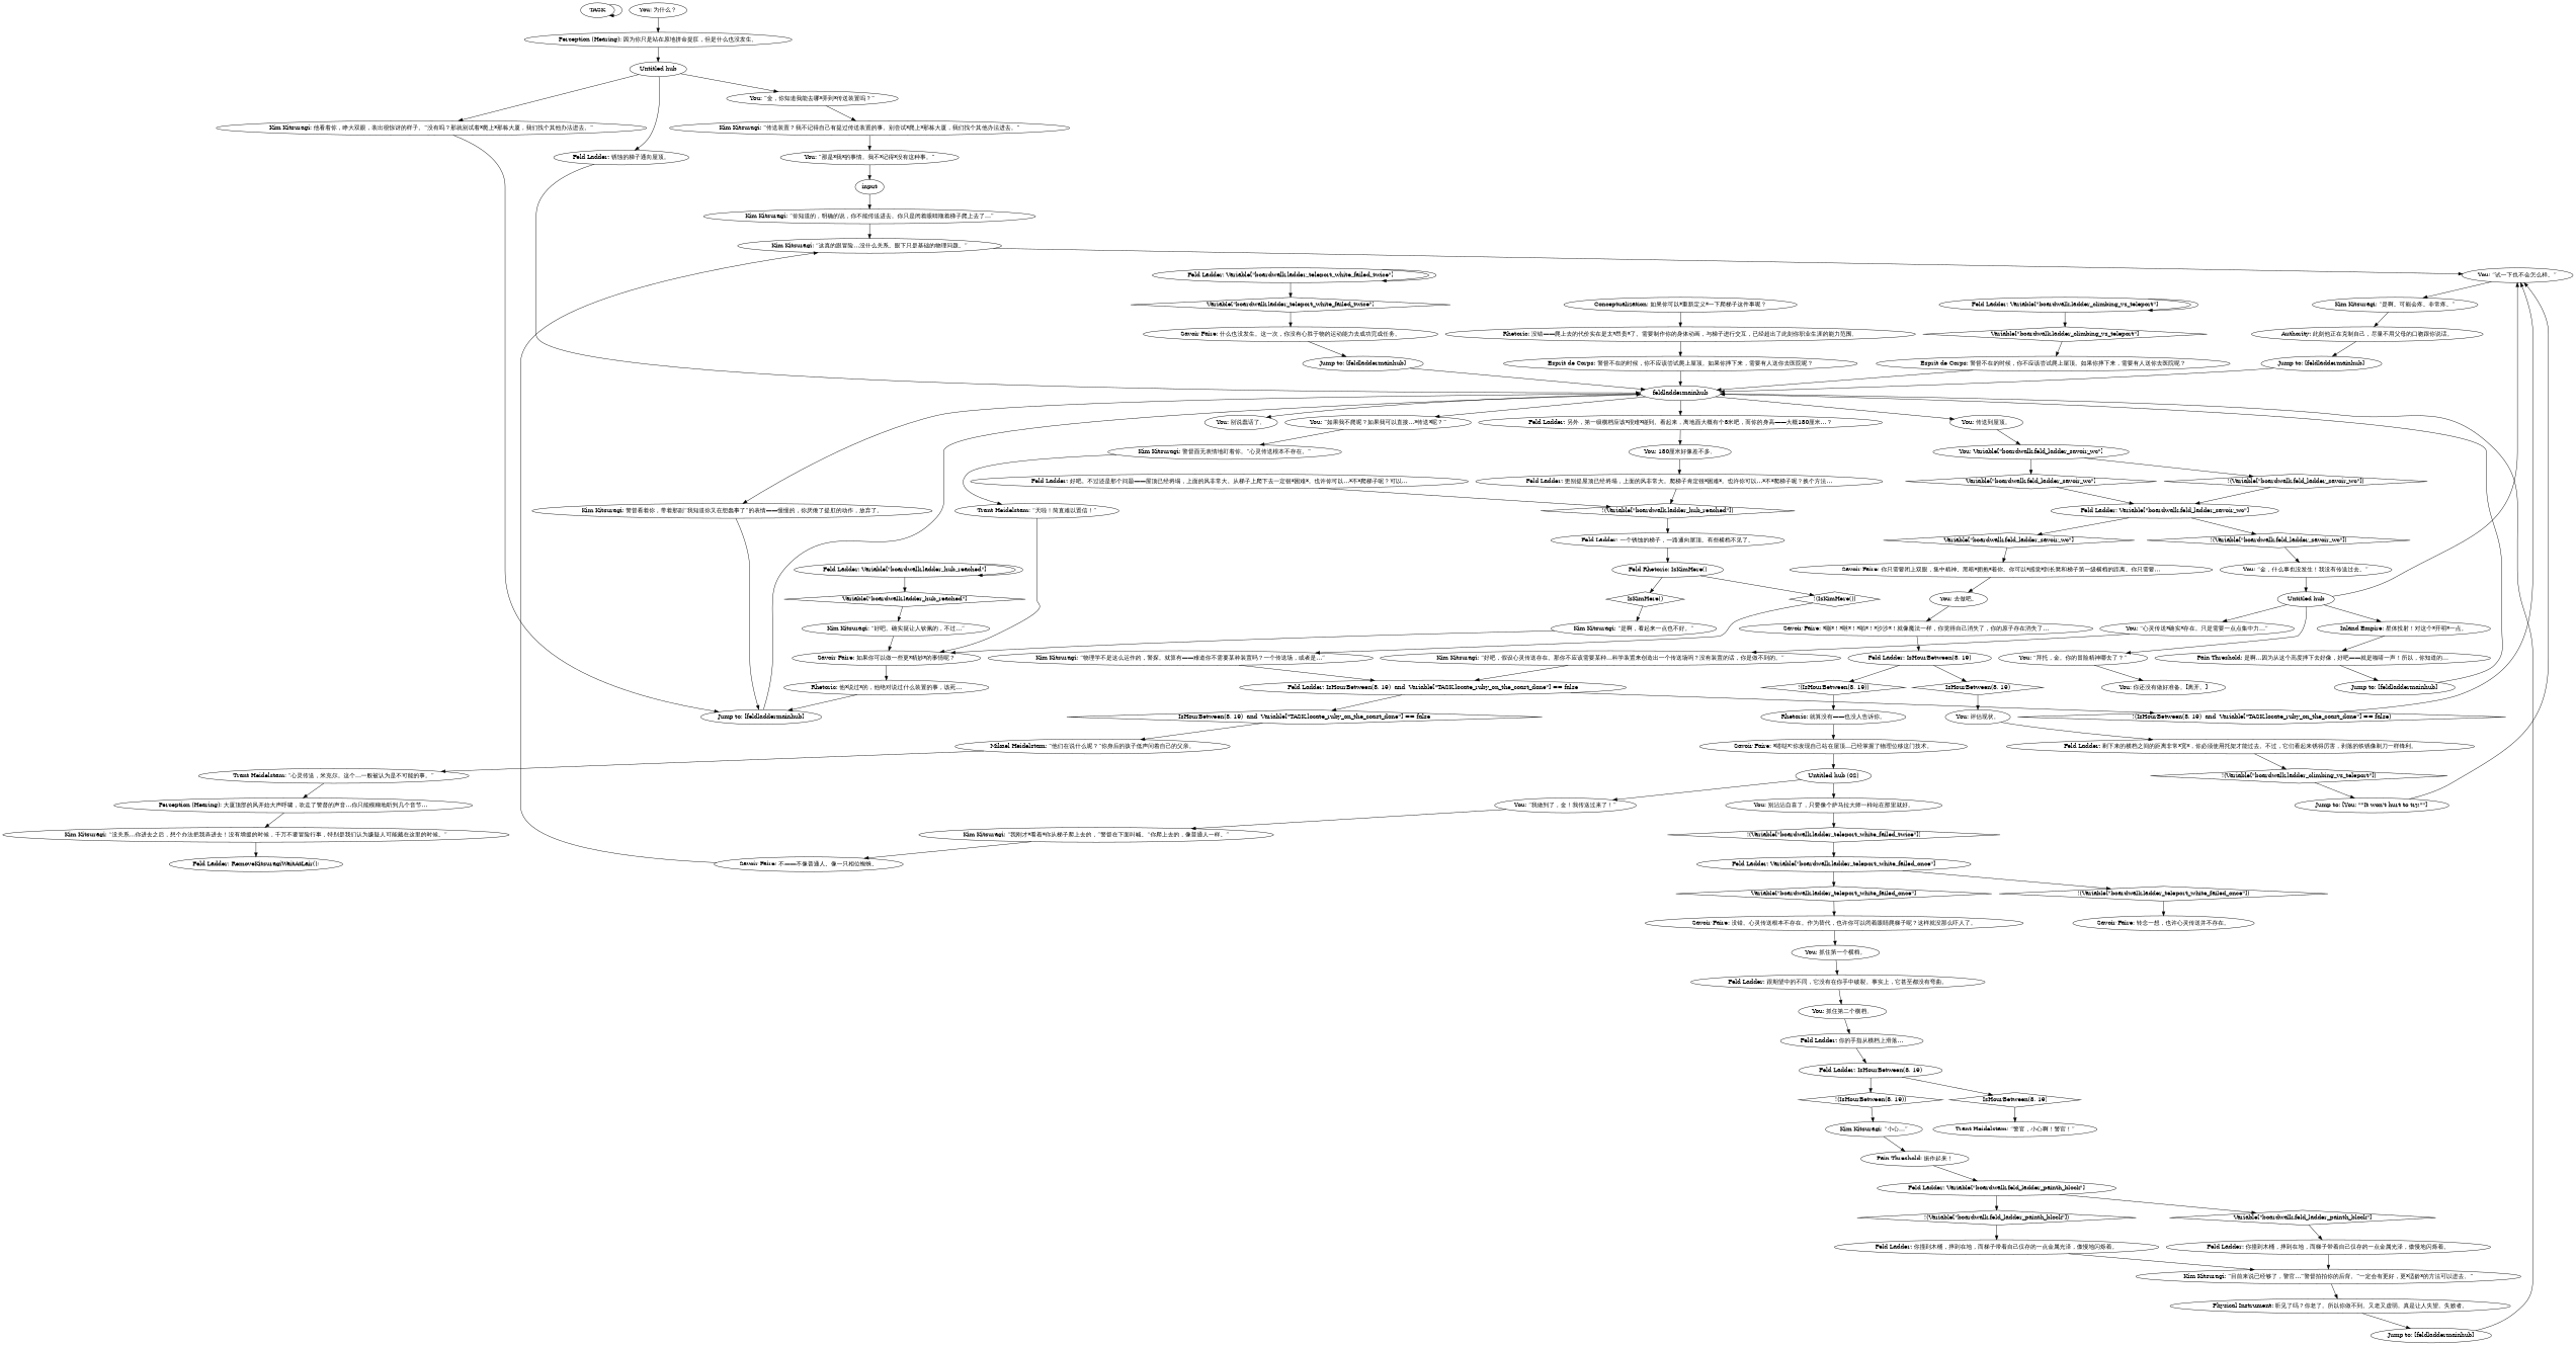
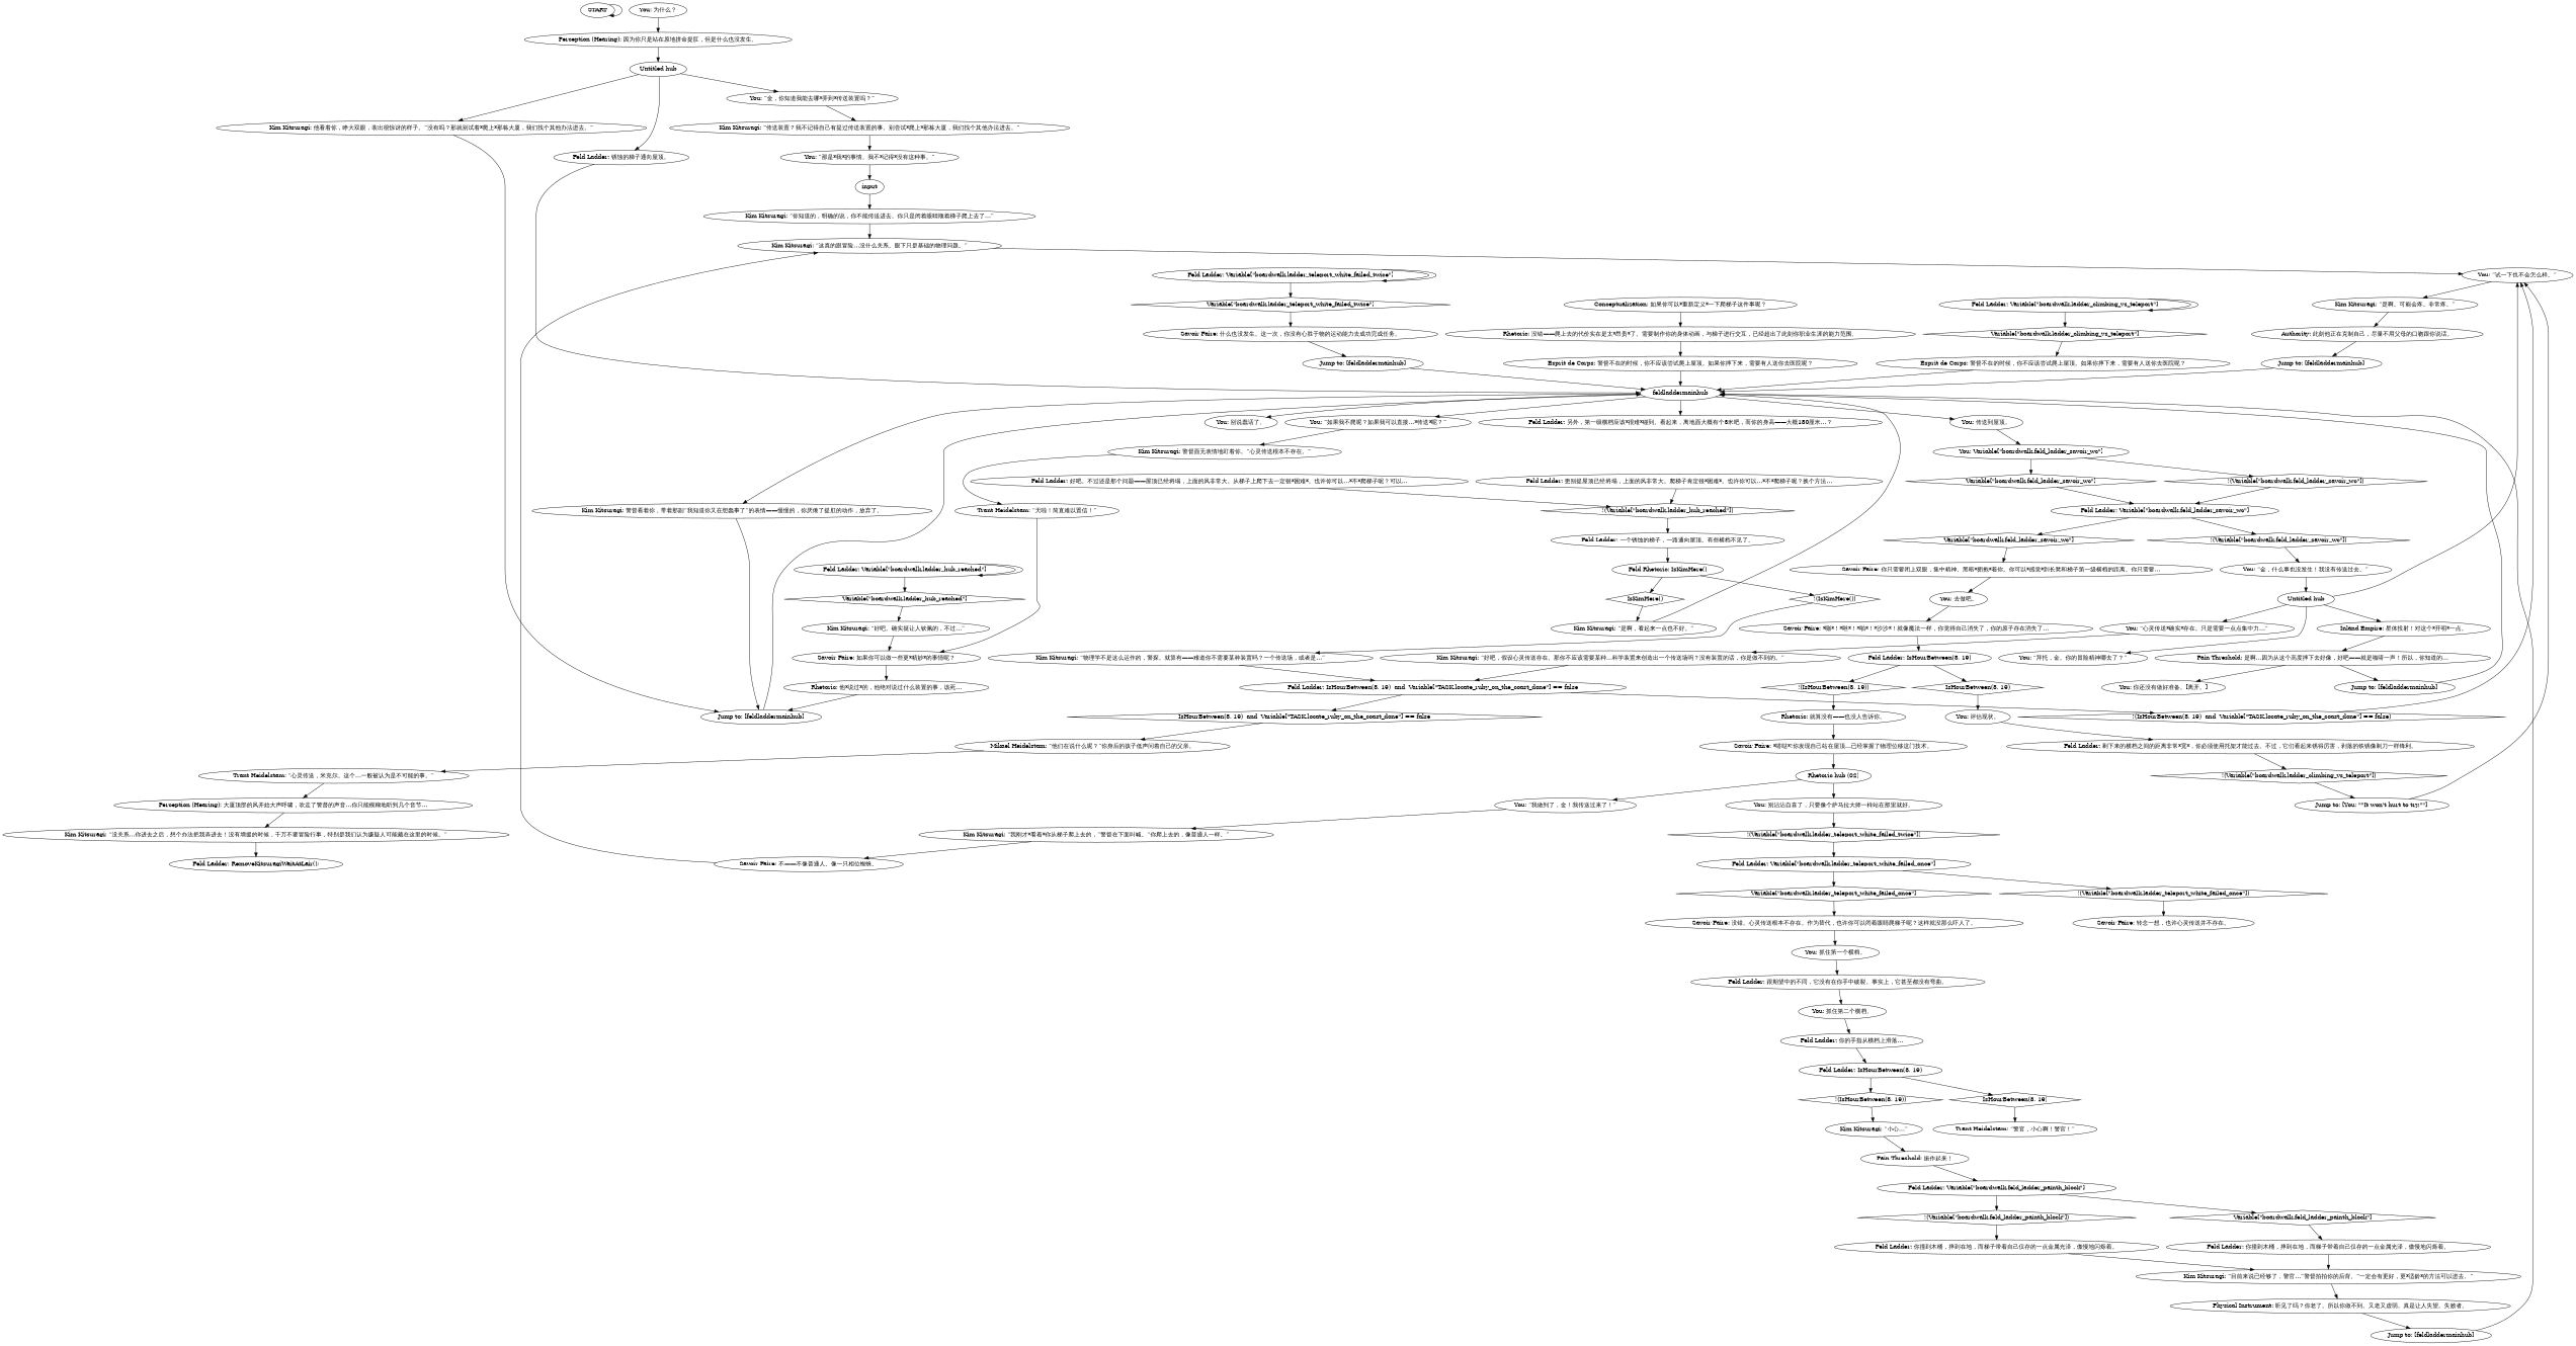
  digraph {
-   n1 [label=TASK]
+   n1 [label=START]
    n2 [label=input]
    n3 [label="Kim Kitsuragi: “你知道的，明确的说，你不能传送进去。你只是闭着眼睛顺着梯子爬上去了…”"]
    n4 [label="Kim Kitsuragi: “这真的跟冒险…没什么关系。眼下只是基础的物理问题。”"]
    n5 [label="Kim Kitsuragi: “物理学不是这么运作的，警探。就算有——难道你不需要某种装置吗？一个传送场，或者是…”"]
    n6 [label="Feld Ladder: IsHourBetween(8, 19)  and  Variable[\"TASK.locate_ruby_on_the_coast_done\"] == false"]
    n7 [label="IsHourBetween(8, 19)  and  Variable[\"TASK.locate_ruby_on_the_coast_done\"] == false" shape=diamond]
    n8 [label="!(IsHourBetween(8, 19)  and  Variable[\"TASK.locate_ruby_on_the_coast_done\"] == false)" shape=diamond]
    n9 [label="Feld Ladder: Variable[\"boardwalk.ladder_climbing_vs_teleport\"]"]
    n10 [label="Variable[\"boardwalk.ladder_climbing_vs_teleport\"]" shape=diamond]
    n11 [label="Esprit de Corps: 警督不在的时候，你不应该尝试爬上屋顶。如果你摔下来，需要有人送你去医院呢？"]
    n12 [label=feldladdermainhub]
    n13 [label="!(Variable[\"boardwalk.ladder_climbing_vs_teleport\"])" shape=diamond]
    n14 [label="Jump to: [You: \"\"It won't hurt to try.\"\"]"]
    n15 [label="You: “试一下也不会怎么样。”"]
    n16 [label="Feld Ladder: 另外，第一级横档应该*很难*碰到。看起来，离地面大概有个3米吧，而你的身高——大概180厘米…？"]
-   n17 [label="You: 180厘米好像差不多。"]
    n18 [label="Feld Ladder: 更别提屋顶已经坍塌，上面的风非常大。爬梯子肯定很*困难*。也许你可以…*不*爬梯子呢？换个方法…"]
    n19 [label="You: 评估现状。"]
    n20 [label="Feld Ladder: 剩下来的横档之间的距离非常*宽*，你必须使用托架才能过去。不过，它们看起来锈得厉害，剥落的铁锈像剃刀一样锋利。"]
    n21 [label="Trant Heidelstam: “天啦！简直难以置信！”"]
    n22 [label="Savoir Faire: 如果你可以做一些更*精妙*的事情呢？"]
    n23 [label="Rhetoric: 他*说过*的，他绝对说过什么装置的事，该死…"]
    n24 [label="Rhetoric: 就算没有——也没人告诉你。"]
    n25 [label="Savoir Faire: *嗒哒*!你发现自己站在屋顶…已经掌握了物理位移这门技术。"]
-   n26 [label="Untitled hub (02)"]
+   n26 [label="Rhetoric hub (02)"]
    n27 [label="Kim Kitsuragi: “好吧。确实挺让人钦佩的，不过…”"]
    n28 [label="Feld Ladder: 锈蚀的梯子通向屋顶。"]
    n29 [label="You: 别说蠢话了。"]
    n30 [label="Kim Kitsuragi: 警督看着你，带着那副“我知道你又在想蠢事了”的表情——慢慢的，你厌倦了提肛的动作，放弃了。"]
    n31 [label="You: 传送到屋顶。"]
    n32 [label="You: “如果我不爬呢？如果我可以直接…*传送*呢？”"]
    n33 [label="You: “金，什么事也没发生！我没有传送过去。”"]
    n34 [label="Untitled hub"]
    n35 [label="Inland Empire: 星体投射！对这个*开明*一点。"]
    n36 [label="You: “心灵传送*确实*存在。只是需要一点点集中力…”"]
    n37 [label="You: “拜托，金。你的冒险精神哪去了？”"]
    n38 [label="Feld Ladder: Variable[\"boardwalk.ladder_teleport_white_failed_twice\"]"]
    n39 [label="Variable[\"boardwalk.ladder_teleport_white_failed_twice\"]" shape=diamond]
    n40 [label="Savoir Faire: 什么也没发生。这一次，你没有心胜于物的运动能力去成功完成任务。"]
    n41 [label="Jump to: [feldladdermainhub]"]
    n42 [label="!(Variable[\"boardwalk.ladder_teleport_white_failed_twice\"])" shape=diamond]
    n43 [label="Feld Ladder: Variable[\"boardwalk.ladder_teleport_white_failed_once\"]"]
    n44 [label="Variable[\"boardwalk.ladder_teleport_white_failed_once\"]" shape=diamond]
    n45 [label="!(Variable[\"boardwalk.ladder_teleport_white_failed_once\"])" shape=diamond]
    n46 [label="Feld Ladder: Variable[\"boardwalk.ladder_hub_reached\"]"]
    n47 [label="Variable[\"boardwalk.ladder_hub_reached\"]" shape=diamond]
    n48 [label="!(Variable[\"boardwalk.ladder_hub_reached\"])" shape=diamond]
    n49 [label="Feld Ladder: 一个锈蚀的梯子，一路通向屋顶。有些横档不见了。"]
    n50 [label="Feld Rhetoric: IsKimHere()"]
    n51 [label="Jump to: [feldladdermainhub]"]
    n52 [label="You: “我做到了，金！我传送过来了！”"]
    n53 [label="You: 别沾沾自喜了，只要像个萨马拉大师一样站在那里就好。"]
    n54 [label="Pain Threshold: 是啊…因为从这个高度摔下去好像，好吧——就是啪嗒一声！所以，你知道的…"]
    n55 [label="Kim Kitsuragi: “好吧，假设心灵传送存在。那你不应该需要某种…科学装置来创造出一个传送场吗？没有装置的话，你是做不到的。”"]
    n56 [label="You: 你还没有做好准备。[离开。]"]
    n57 [label="Kim Kitsuragi: “是啊。可能会疼。非常疼。”"]
    n58 [label="Kim Kitsuragi: 他看着你，睁大双眼，装出很惊讶的样子。“没有吗？那就别试着*爬上*那栋大厦，我们找个其他办法进去。”"]
    n59 [label="Perception (Hearing): 大厦顶部的风开始大声呼啸，吹走了警督的声音…你只能模糊地听到几个音节…"]
    n60 [label="Kim Kitsuragi: “没关系…你进去之后，想个办法把我弄进去！没有增援的时候，千万不要冒险行事，特别是我们认为嫌疑人可能藏在这里的时候。”"]
    n61 [label="Feld Ladder: RemoveKitsuragiWaitAtLair();\n"]
    n62 [label="Esprit de Corps: 警督不在的时候，你不应该尝试爬上屋顶。如果你摔下来，需要有人送你去医院呢？"]
    n63 [label="Jump to: [feldladdermainhub]"]
    n64 [label="You: “那是*我*的事情。我不*记得*没有这种事。”"]
    n65 [label="Conceptualization: 如果你可以*重新定义*一下爬梯子这件事呢？"]
    n66 [label="Rhetoric: 没错——爬上去的代价实在是太*昂贵*了。需要制作你的身体动画，与梯子进行交互，已经超出了此刻你职业生涯的能力范围。"]
    n67 [label="Feld Ladder: IsHourBetween(8, 19)"]
    n68 [label="IsHourBetween(8, 19)" shape=diamond]
    n69 [label="!(IsHourBetween(8, 19))" shape=diamond]
    n70 [label="Trant Heidelstam: “警官，小心啊！警官！”"]
    n71 [label="Kim Kitsuragi: “小心…”"]
    n72 [label="Pain Threshold: 振作起来！"]
    n73 [label="Savoir Faire: 不——不像普通人。像一只相位蜘蛛。"]
    n74 [label="Kim Kitsuragi: “传送装置？我不记得自己有提过传送装置的事。别尝试*爬上*那栋大厦，我们找个其他办法进去。”"]
    n75 [label="Savoir Faire: 没错。心灵传送根本不存在。作为替代，也许你可以闭着眼睛爬梯子呢？这样就没那么吓人了。"]
    n76 [label="You: 抓住第一个横档。"]
    n77 [label="Feld Ladder: 跟期望中的不同，它没有在你手中破裂。事实上，它甚至都没有弯曲。"]
    n78 [label="Trant Heidelstam: “心灵传送，米克尔。这个…一般被认为是不可能的事。”"]
    n79 [label="Feld Ladder: Variable[\"boardwalk.feld_ladder_painth_block\"]"]
    n80 [label="You: 抓住第二个横档。"]
    n81 [label="Feld Ladder: 你的手指从横档上滑落…"]
    n82 [label="You: Variable[\"boardwalk.feld_ladder_savoir_wc\"]"]
    n83 [label="Variable[\"boardwalk.feld_ladder_savoir_wc\"]" shape=diamond]
    n84 [label="!(Variable[\"boardwalk.feld_ladder_savoir_wc\"])" shape=diamond]
    n85 [label="Feld Ladder: Variable[\"boardwalk.feld_ladder_savoir_wc\"]"]
    n86 [label="Variable[\"boardwalk.feld_ladder_savoir_wc\"]" shape=diamond]
    n87 [label="!(Variable[\"boardwalk.feld_ladder_savoir_wc\"])" shape=diamond]
    n88 [label="Mikael Heidelstam: “他们在说什么呢？”你身后的孩子低声问着自己的父亲。"]
    n89 [label="Physical Instrument: 听见了吗？你老了。所以你做不到。又老又虚弱。真是让人失望。失败者。"]
    n90 [label="Jump to: [feldladdermainhub]"]
    n91 [label="Variable[\"boardwalk.feld_ladder_painth_block\"]" shape=diamond]
    n92 [label="!(Variable[\"boardwalk.feld_ladder_painth_block\"])" shape=diamond]
    n93 [label="Kim Kitsuragi: “我刚才*看着*你从梯子爬上去的，”警督在下面叫喊。“你爬上去的，像普通人一样。”"]
    n94 [label="Kim Kitsuragi: “是啊，看起来一点也不好。”"]
    n95 [label="Perception (Hearing): 因为你只是站在原地拼命提肛，但是什么也没发生。"]
    n96 [label="Untitled hub"]
    n97 [label="You: “金，你知道我能去哪*弄到*传送装置吗？”"]
    n98 [label="Kim Kitsuragi: 警督面无表情地盯着你。“心灵传送根本不存在。”"]
    n99 [label="You: 为什么？"]
    n100 [label="Feld Ladder: 你撞到木桶，摔到在地，而梯子带着自己仅存的一点金属光泽，傲慢地闪烁着。"]
    n101 [label="Kim Kitsuragi: “目前来说已经够了，警官…”警督拍拍你的后背。“一定会有更好，更*适龄*的方法可以进去。”"]
    n102 [label="Savoir Faire: 转念一想，也许心灵传送并不存在。"]
    n103 [label="Authority: 此刻他正在克制自己，尽量不用父母的口吻跟你说话。"]
    n104 [label="Jump to: [feldladdermainhub]"]
    n105 [label="Savoir Faire: 你只需要闭上双眼，集中精神。黑暗*拥抱*着你。你可以*感觉*到长凳和梯子第一级横档的距离。你只需要…"]
    n106 [label="You: 去做吧。"]
    n107 [label="Savoir Faire: *嘣*！*咝*！*啪*！*沙沙*！就像魔法一样，你觉得自己消失了，你的原子存在消失了…"]
    n108 [label="Feld Ladder: 你撞到木桶，摔到在地，而梯子带着自己仅存的一点金属光泽，傲慢地闪烁着。"]
    n109 [label="Feld Ladder: IsHourBetween(8, 19)"]
    n110 [label="IsHourBetween(8, 19)" shape=diamond]
    n111 [label="!(IsHourBetween(8, 19))" shape=diamond]
    n112 [label="Feld Ladder: 好吧。不过还是那个问题——屋顶已经坍塌，上面的风非常大。从梯子上爬下去一定很*困难*。也许你可以…*不*爬梯子呢？可以…"]
    n113 [label="IsKimHere()" shape=diamond]
    n114 [label="!(IsKimHere())" shape=diamond]
    n1 -> n1
    n2 -> n3
    n3 -> n4
    n4 -> n15
    n5 -> n6
    n6 -> n7
    n6 -> n8
    n7 -> n88
    n8 -> n15
    n9 -> n9
    n9 -> n10
    n10 -> n11
    n11 -> n12
    n12 -> n16
    n12 -> n29
    n12 -> n30
    n12 -> n31
    n12 -> n32
    n13 -> n14
    n14 -> n15
    n15 -> n57
-   n16 -> n17
-   n17 -> n18
    n18 -> n48
    n19 -> n20
    n20 -> n13
    n21 -> n22
    n22 -> n23
    n23 -> n51
    n24 -> n25
    n25 -> n26
    n26 -> n52
    n26 -> n53
    n27 -> n22
    n28 -> n12
    n30 -> n51
    n31 -> n82
    n32 -> n98
    n33 -> n34
    n34 -> n15
    n34 -> n35
    n34 -> n36
    n34 -> n37
    n35 -> n54
    n36 -> n55
-   n37 -> n56
+   n54 -> n56
    n38 -> n38
    n38 -> n39
    n39 -> n40
    n40 -> n41
    n41 -> n12
    n42 -> n43
    n43 -> n44
    n43 -> n45
    n44 -> n75
    n45 -> n102
    n46 -> n46
    n46 -> n47
    n47 -> n27
    n48 -> n49
    n49 -> n50
    n50 -> n113
    n50 -> n114
    n51 -> n12
    n52 -> n93
    n53 -> n42
    n54 -> n63
    n55 -> n6
    n57 -> n103
    n58 -> n51
    n59 -> n60
    n60 -> n61
    n62 -> n12
    n63 -> n12
    n64 -> n2
    n65 -> n66
    n66 -> n62
    n67 -> n68
    n67 -> n69
    n68 -> n70
    n69 -> n71
    n71 -> n72
    n72 -> n79
    n73 -> n4
    n74 -> n64
    n75 -> n76
    n76 -> n77
    n77 -> n80
    n78 -> n59
    n79 -> n91
    n79 -> n92
    n80 -> n81
    n81 -> n67
    n82 -> n83
    n82 -> n84
    n83 -> n85
    n84 -> n85
    n85 -> n86
    n85 -> n87
    n86 -> n105
    n87 -> n33
    n88 -> n78
    n89 -> n90
    n90 -> n12
    n91 -> n108
    n92 -> n100
    n93 -> n73
-   n94 -> n22
+   n94 -> n12
    n95 -> n96
    n96 -> n28
    n96 -> n58
    n96 -> n97
    n97 -> n74
    n98 -> n21
    n99 -> n95
    n100 -> n101
    n101 -> n89
    n103 -> n104
    n104 -> n12
    n105 -> n106
    n106 -> n107
    n107 -> n109
    n108 -> n101
    n109 -> n110
    n109 -> n111
    n110 -> n19
    n111 -> n24
    n112 -> n48
    n113 -> n94
    n114 -> n5
  }
